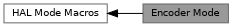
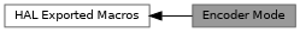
  digraph {
    rankdir=LR
    node [fontname=Helvetica fontsize=10 shape=box style=filled]
    n1 [color=gray40 fillcolor=grey60 fontcolor=black height=0.2 label="Encoder Mode" width=0.4]
-   n2 [color=grey40 fillcolor=white height=0.2 label="HAL Mode Macros" width=0.4]
+   n2 [color=grey40 fillcolor=white height=0.2 label="HAL Exported Macros" width=0.4]
    n2 -> n1 [dir=back fontname=Helvetica fontsize=10 labelfontname=Helvetica labelfontsize=10 shape=plaintext style=solid]
  }
